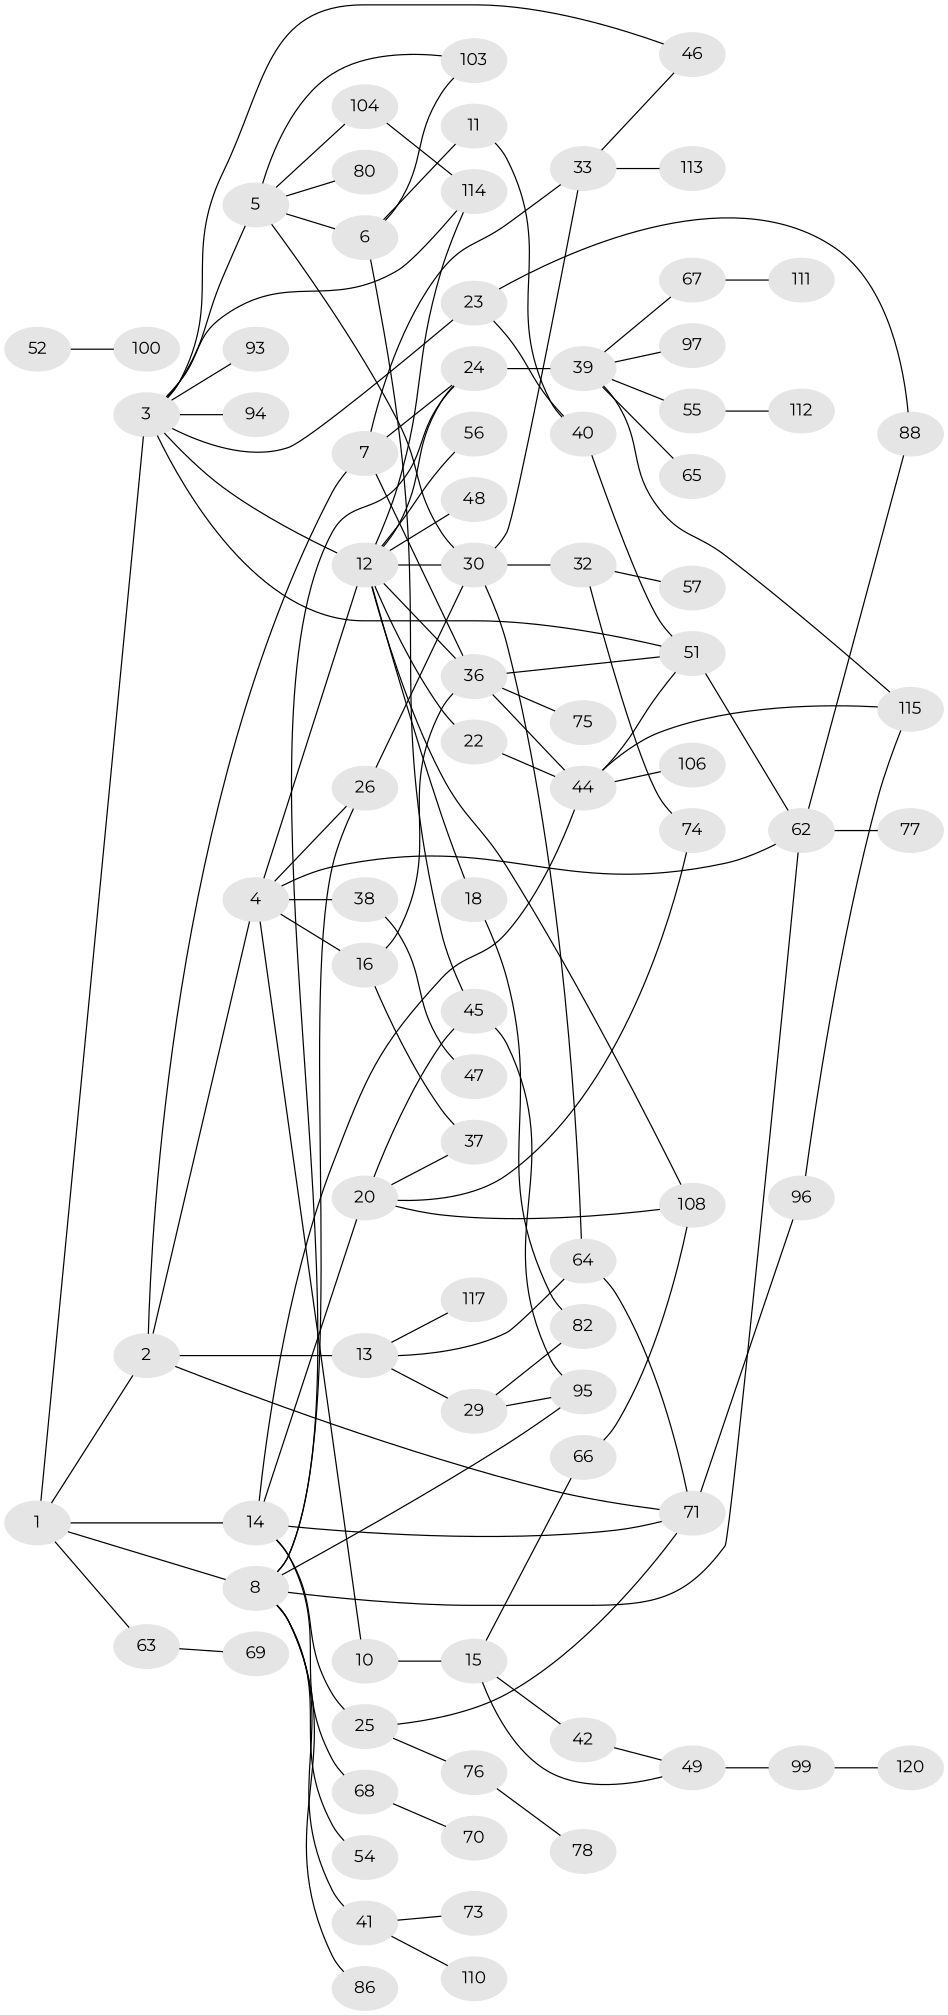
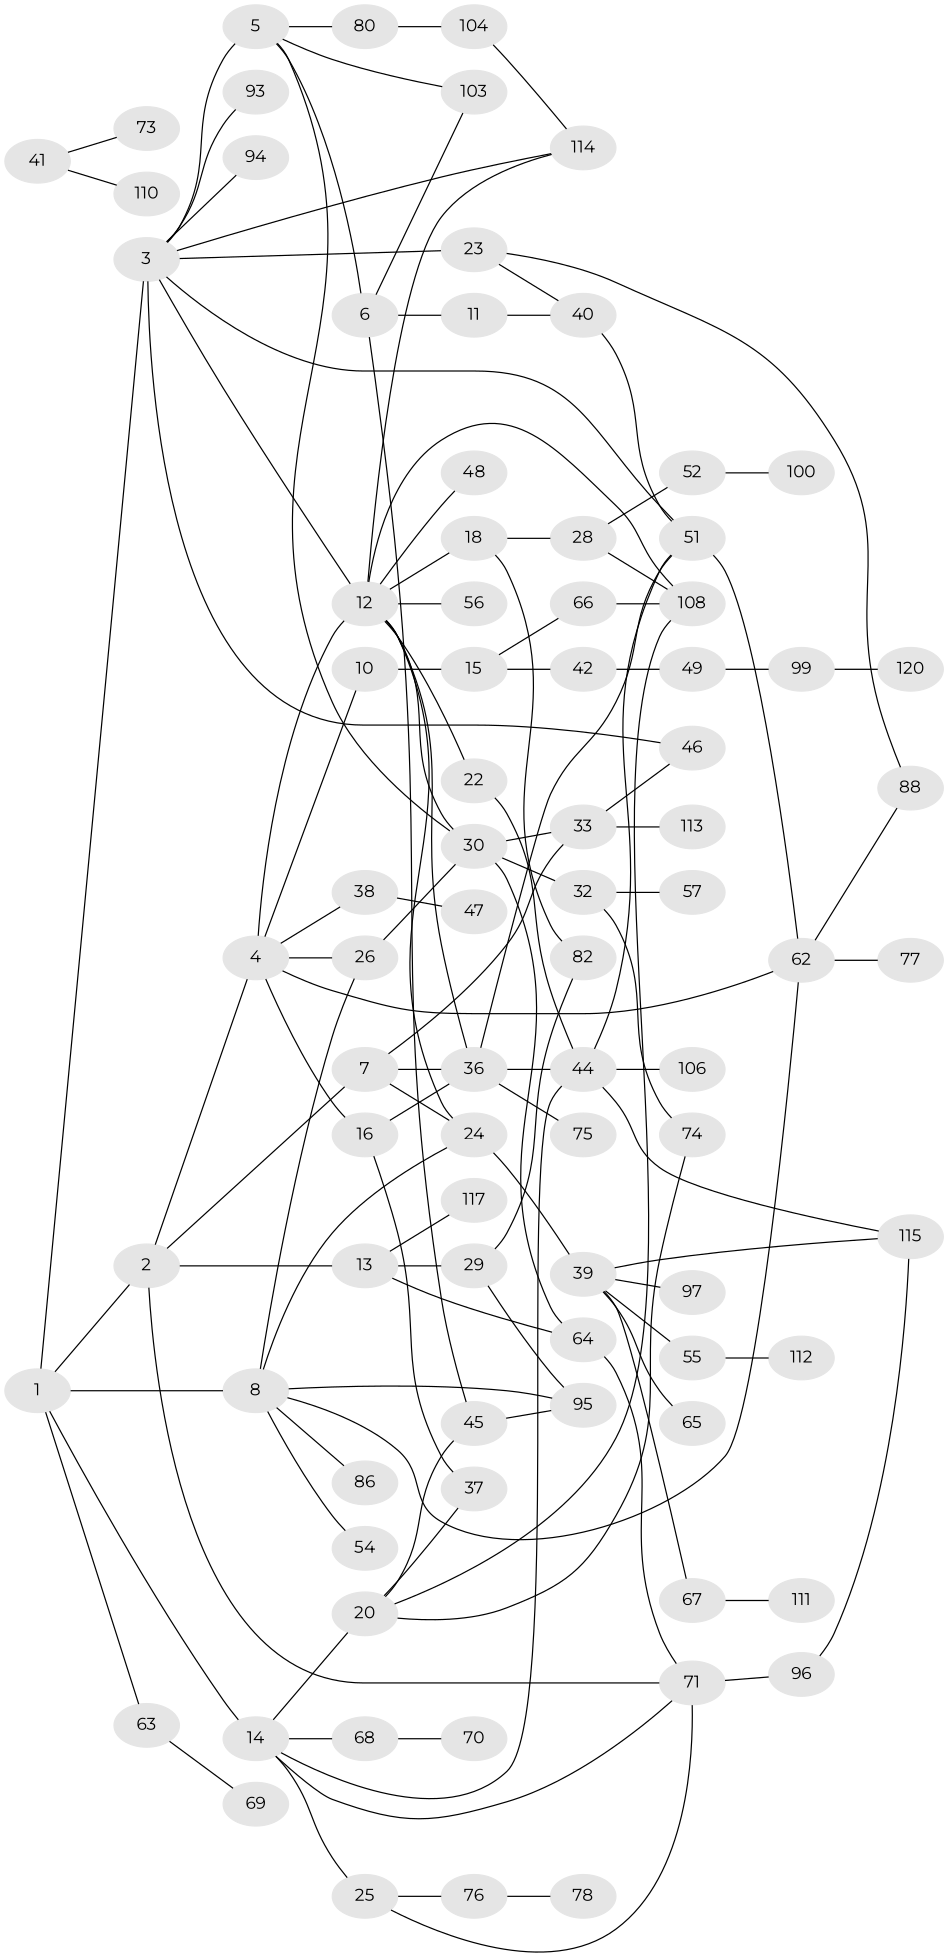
  graph {
    fontname=Montserrat
    rankdir=LR
    node [color=gray90 fontname=Montserrat style=filled]
    edge [fontname=Montserrat]
    1
    2
    3 [super="+17"]
    8 [super="+27"]
    14 [super="+59"]
    n6 [label=63 super="+54"]
    4 [super="+9"]
    7
    13 [super="+107"]
    71 [super="+105"]
    5 [super="+19"]
    12 [super="+109"]
    23
    46
    51 [super="+53"]
    93
    94
    114 [super="+116"]
    26 [super="+35"]
    62 [super="+79"]
    24 [super="+31"]
    41 [super="+60"]
    n23 [label=54]
    86
    95
    20
    25 [super="+34"]
    44 [super="+50"]
    68
    69
    10 [super="+83"]
    16 [super="+21"]
    38 [super="+61"]
    33 [super="+118"]
    36 [super="+72"]
    29 [super="+92"]
    64 [super="+84"]
    117
    96 [super="+122"]
    6
    30 [super="+98"]
    80
    103
    18 [super="+90"]
    22
    48
    56
    108 [super="+121"]
    40
    88
    15 [super="+101"]
    37 [super="+87"]
    47
    77
    11
    45
    32
    104
    39 [super="+63"]
    113
    75
    73
    110
    42 [super="+81"]
    49
    66
+   28 [super="+91"]
    82
    74 [super="+89"]
    76 [super="+102"]
    115 [super="+119"]
    106
    70
    99
    52 [super="+85"]
    55
    65
    67
    97
    78
    100
    57
    112
    111
    120
    1 -- 2
    1 -- 3
    1 -- 8
    1 -- 14
    1 -- n6
    2 -- 4
    2 -- 7
    2 -- 13
    2 -- 71
    3 -- 5
    3 -- 12
    3 -- 23
    3 -- 46
    3 -- 51
    3 -- 93
    3 -- 94
    3 -- 114
    8 -- 26
    8 -- 62
    8 -- 24
-   8 -- 41
    8 -- n23
    8 -- 86
    8 -- 95
    14 -- 71
    14 -- 20
    14 -- 25
    14 -- 44
    14 -- 68
    n6 -- 69
    4 -- 12
    4 -- 26 [weight=2]
    4 -- 62
    4 -- 10
    4 -- 16 [weight=2]
    4 -- 38
    7 -- 24
    7 -- 33
    7 -- 36
    13 -- 29
    13 -- 64
    13 -- 117
    71 -- 96
    5 -- 6
    5 -- 30
    5 -- 80
    5 -- 103
    12 -- 114
    12 -- 24
    12 -- 36
    12 -- 30
    12 -- 18
    12 -- 22
    12 -- 48
    12 -- 56
    12 -- 108
    23 -- 40
    23 -- 88
    51 -- 62
    26 -- 30
    62 -- 88
    62 -- 77
    24 -- 39
    41 -- 73
    41 -- 110
    20 -- 108
    20 -- 37
    20 -- 45
    20 -- 74
    25 -- 71
    25 -- 76
    44 -- 51
    44 -- 115
    44 -- 106
    68 -- 70
    10 -- 15
    16 -- 36
    16 -- 37
    38 -- 47
    33 -- 46
    33 -- 113
    36 -- 51
    36 -- 44
    36 -- 75
    29 -- 95
    29 -- 82
    64 -- 71
    96 -- 115
    6 -- 103
    6 -- 11
    6 -- 45
    30 -- 33
    30 -- 64
    30 -- 32
-   5 -- 104
+   80 -- 104
+   18 -- 28
    18 -- 82
    22 -- 44
    40 -- 51
    15 -- 42
-   15 -- 49
    15 -- 66
    11 -- 40
    45 -- 95
    32 -- 74
    32 -- 57
    104 -- 114
    39 -- 115
    39 -- 55
    39 -- 65
    39 -- 67
    39 -- 97
    42 -- 49
    49 -- 99
    66 -- 108
+   28 -- 108
+   28 -- 52
    76 -- 78
    99 -- 120
    52 -- 100
    55 -- 112
    67 -- 111
  }
